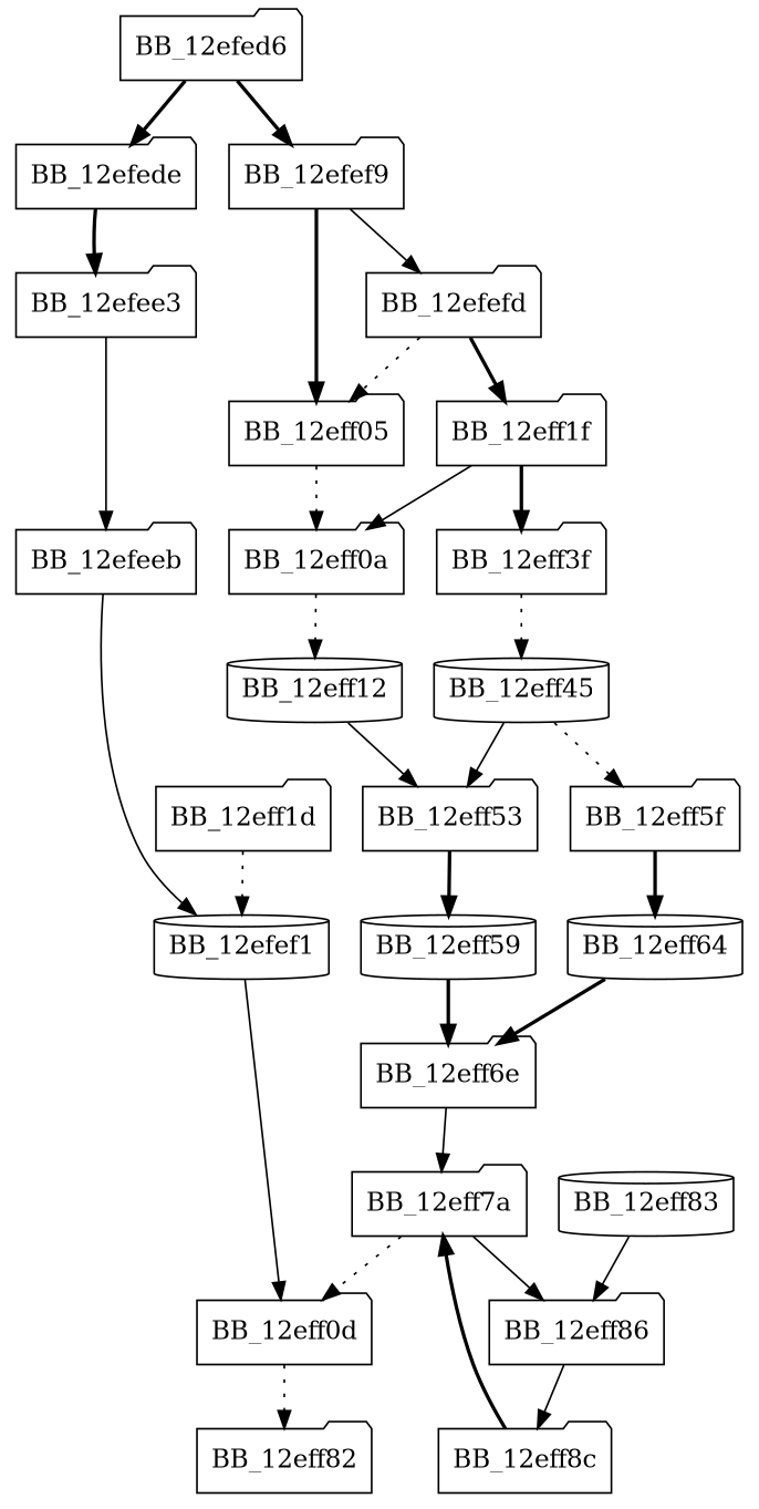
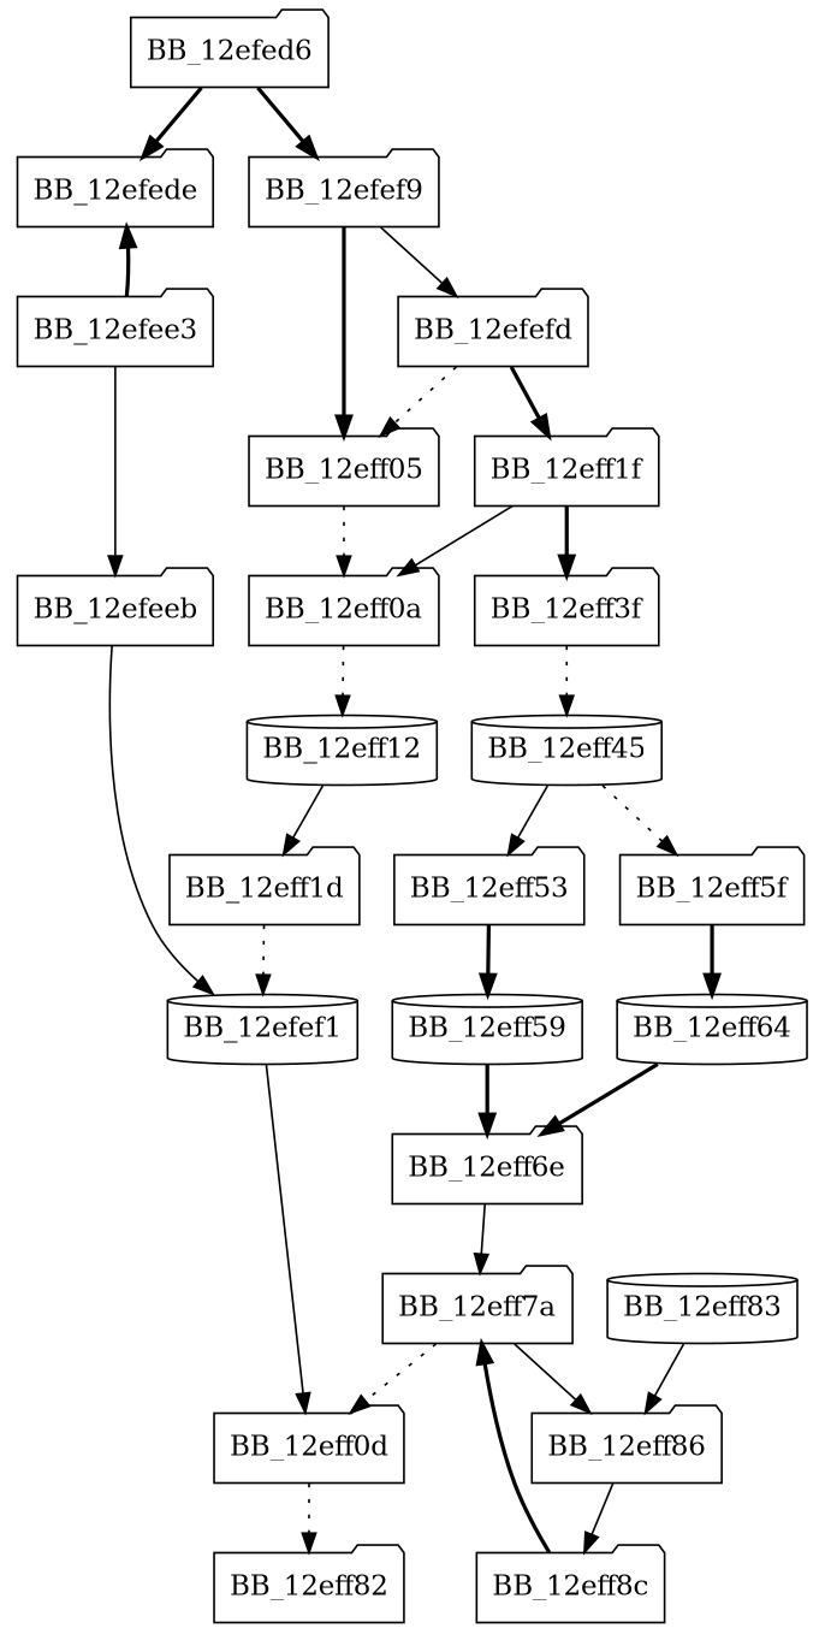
  digraph {
    node [shape=folder]
    edge [style=bold]
    BB_12efed6
    BB_12efede
    BB_12efef9
    BB_12efee3
    BB_12efefd
    BB_12eff05
    BB_12efeeb
    BB_12eff1f
    BB_12eff0a
    BB_12efef1 [shape=cylinder]
    n11 [label=BB_12eff0d]
    BB_12eff82
    BB_12eff3f
    BB_12eff12 [shape=cylinder]
    BB_12eff45 [shape=cylinder]
    BB_12eff1d
    BB_12eff53
    BB_12eff5f
    BB_12eff59 [shape=cylinder]
    BB_12eff64 [shape=cylinder]
    BB_12eff6e
    BB_12eff7a
    BB_12eff86
    BB_12eff8c
    BB_12eff83 [shape=cylinder]
    BB_12efed6 -> BB_12efede
    BB_12efed6 -> BB_12efef9
-   BB_12efede -> BB_12efee3
+   BB_12efee3 -> BB_12efede
    BB_12efef9 -> BB_12efefd [style=solid]
    BB_12efef9 -> BB_12eff05
    BB_12efee3 -> BB_12efeeb [style=solid]
    BB_12efefd -> BB_12eff05 [style=dotted]
    BB_12efefd -> BB_12eff1f
    BB_12eff05 -> BB_12eff0a [style=dotted]
    BB_12efeeb -> BB_12efef1 [style=solid]
    BB_12eff1f -> BB_12eff0a [style=solid]
    BB_12eff1f -> BB_12eff3f
    BB_12eff0a -> BB_12eff12 [style=dotted]
    BB_12efef1 -> n11 [style=solid]
    n11 -> BB_12eff82 [style=dotted]
    BB_12eff3f -> BB_12eff45 [style=dotted]
-   BB_12eff12 -> BB_12eff53 [style=solid]
+   BB_12eff12 -> BB_12eff1d [style=solid]
    BB_12eff45 -> BB_12eff53 [style=solid]
    BB_12eff45 -> BB_12eff5f [style=dotted]
    BB_12eff1d -> BB_12efef1 [style=dotted]
    BB_12eff53 -> BB_12eff59
    BB_12eff5f -> BB_12eff64
    BB_12eff59 -> BB_12eff6e
    BB_12eff64 -> BB_12eff6e
    BB_12eff6e -> BB_12eff7a [style=solid]
    BB_12eff7a -> n11 [style=dotted]
    BB_12eff7a -> BB_12eff86 [style=solid]
    BB_12eff86 -> BB_12eff8c [style=solid]
    BB_12eff8c -> BB_12eff7a
    BB_12eff83 -> BB_12eff86 [style=solid]
  }
